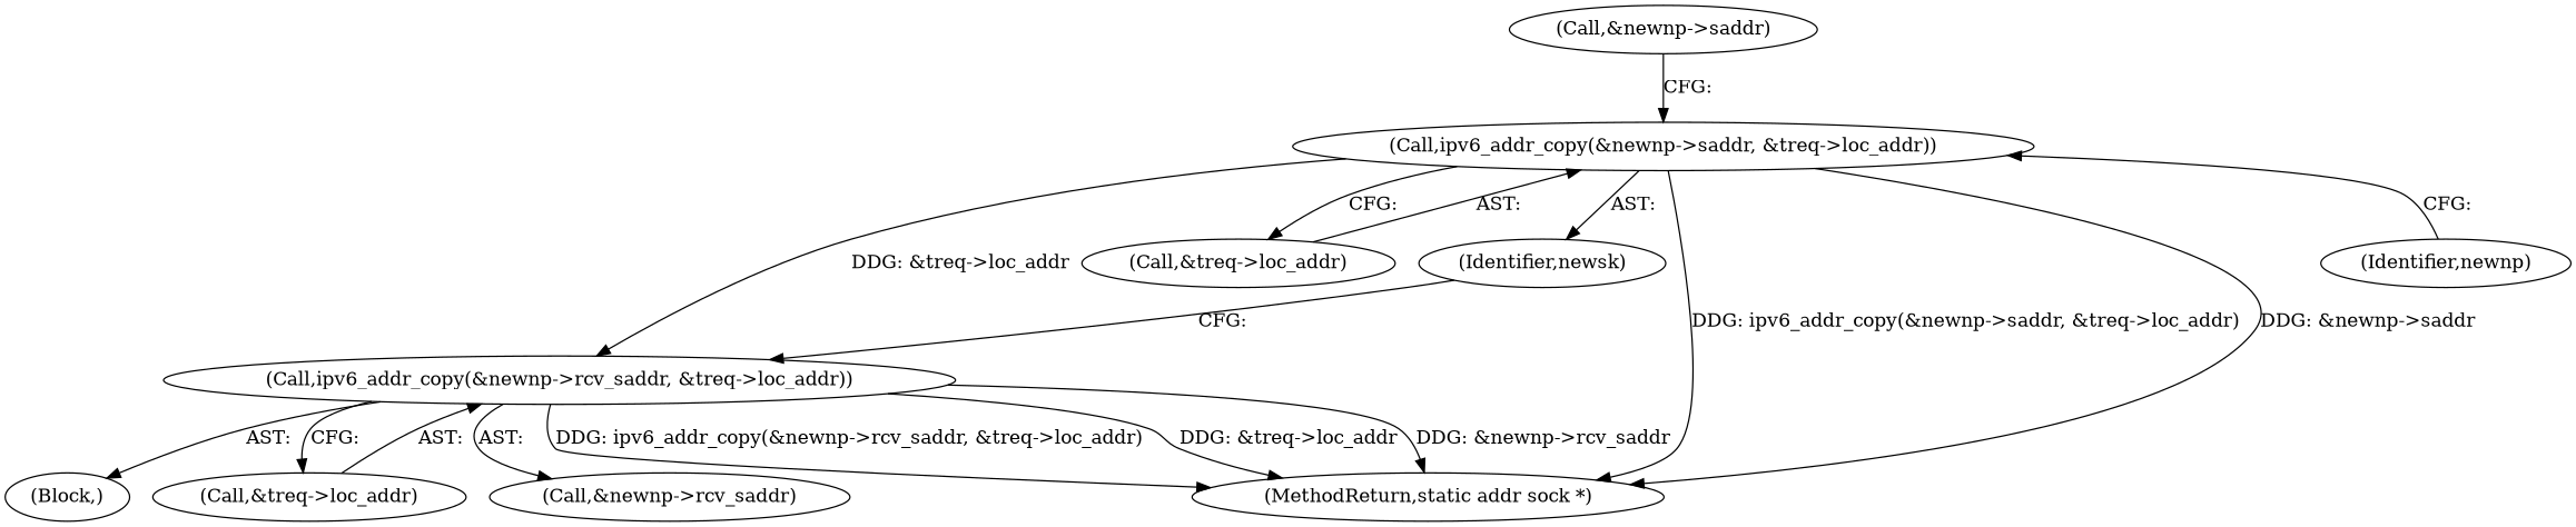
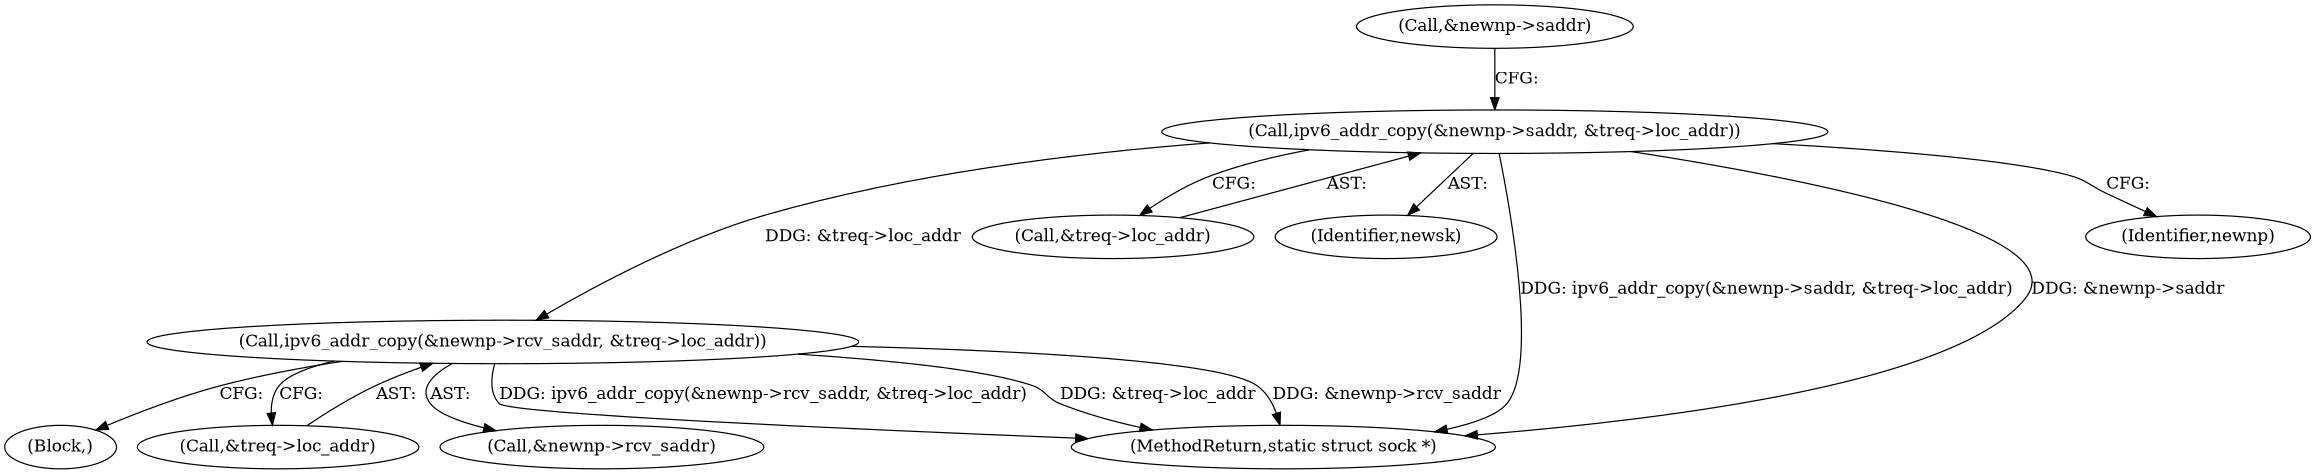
  digraph {
    n1 [label="(Call,ipv6_addr_copy(&newnp->saddr, &treq->loc_addr))"]
    n2 [label="(Call,ipv6_addr_copy(&newnp->rcv_saddr, &treq->loc_addr))"]
    n3 [label="(Call,&treq->loc_addr)"]
-   n4 [label="(MethodReturn,static addr sock *)"]
+   n4 [label="(MethodReturn,static struct sock *)"]
    n5 [label="(Identifier,newsk)"]
    n6 [label="(Block,)"]
    n7 [label="(Call,&treq->loc_addr)"]
    n8 [label="(Call,&newnp->rcv_saddr)"]
    n9 [label="(Call,&newnp->saddr)"]
    n10 [label="(Identifier,newnp)"]
    n1 -> n2 [label="DDG: &treq->loc_addr"]
    n1 -> n3 [label="CFG: "]
    n1 -> n4 [label="DDG: &newnp->saddr"]
    n1 -> n4 [label="DDG: ipv6_addr_copy(&newnp->saddr, &treq->loc_addr)"]
    n1 -> n5 [label="AST: "]
    n2 -> n4 [label="DDG: &treq->loc_addr"]
    n2 -> n4 [label="DDG: &newnp->rcv_saddr"]
    n2 -> n4 [label="DDG: ipv6_addr_copy(&newnp->rcv_saddr, &treq->loc_addr)"]
-   n2 -> n6 [label="AST: "]
+   n2 -> n6 [label="CFG: "]
    n2 -> n7 [label="CFG: "]
    n2 -> n8 [label="AST: "]
    n3 -> n1 [label="AST: "]
-   n5 -> n2 [label="CFG: "]
    n7 -> n2 [label="AST: "]
    n9 -> n1 [label="CFG: "]
-   n10 -> n1 [label="CFG: "]
+   n1 -> n10 [label="CFG: "]
  }
